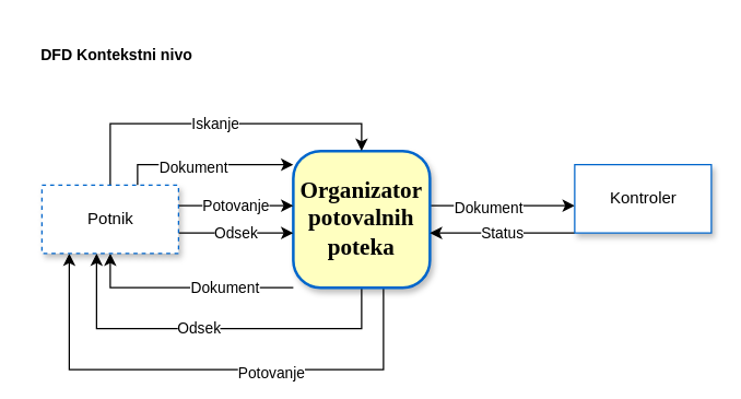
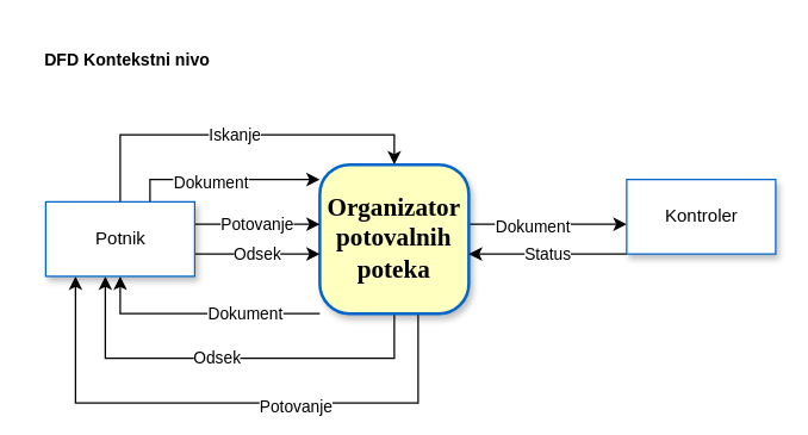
  <mxCell id="0" />
  <mxCell id="1" value="Povezovalnik" style="" parent="0" />
  <mxCell id="2" style="edgeStyle=orthogonalEdgeStyle;rounded=0;orthogonalLoop=1;jettySize=auto;html=1;entryX=0.5;entryY=1;entryDx=0;entryDy=0;" parent="1" source="10" target="17" edge="1"><mxGeometry relative="1" as="geometry"><Array as="points"><mxPoint x="80" y="210" /></Array></mxGeometry></mxCell>
  <mxCell id="3" value="Dokument" style="edgeLabel;html=1;align=center;verticalAlign=middle;resizable=0;points=[];" parent="2" vertex="1" connectable="0"><mxGeometry x="-0.358" y="-1" relative="1" as="geometry"><mxPoint as="offset" /></mxGeometry></mxCell>
  <mxCell id="4" style="edgeStyle=orthogonalEdgeStyle;rounded=0;orthogonalLoop=1;jettySize=auto;html=1;" parent="1" source="10" target="17" edge="1"><mxGeometry relative="1" as="geometry"><Array as="points"><mxPoint x="264" y="240" /><mxPoint x="70" y="240" /></Array></mxGeometry></mxCell>
  <mxCell id="5" value="Odsek" style="edgeLabel;html=1;align=center;verticalAlign=middle;resizable=0;points=[];" parent="4" vertex="1" connectable="0"><mxGeometry x="0.075" y="-1" relative="1" as="geometry"><mxPoint as="offset" /></mxGeometry></mxCell>
  <mxCell id="6" style="edgeStyle=orthogonalEdgeStyle;rounded=0;orthogonalLoop=1;jettySize=auto;html=1;" parent="1" source="10" target="19" edge="1"><mxGeometry relative="1" as="geometry"><Array as="points"><mxPoint x="343" y="150" /><mxPoint x="343" y="150" /></Array></mxGeometry></mxCell>
  <mxCell id="7" value="Dokument" style="edgeLabel;html=1;align=center;verticalAlign=middle;resizable=0;points=[];" parent="6" vertex="1" connectable="0"><mxGeometry x="-0.207" y="-1" relative="1" as="geometry"><mxPoint as="offset" /></mxGeometry></mxCell>
  <mxCell id="8" style="edgeStyle=orthogonalEdgeStyle;rounded=0;orthogonalLoop=1;jettySize=auto;html=1;" parent="1" source="10" target="17" edge="1"><mxGeometry relative="1" as="geometry"><Array as="points"><mxPoint x="280" y="270" /><mxPoint x="50" y="270" /></Array></mxGeometry></mxCell>
  <mxCell id="9" value="Potovanje" style="edgeLabel;html=1;align=center;verticalAlign=middle;resizable=0;points=[];" parent="8" vertex="1" connectable="0"><mxGeometry x="-0.237" y="2" relative="1" as="geometry"><mxPoint as="offset" /></mxGeometry></mxCell>
  <mxCell id="10" value="&lt;b style=&quot;font-family: &amp;#34;calibri&amp;#34; ; font-size: 16.93px&quot;&gt;Organizator potovalnih poteka&lt;/b&gt;" style="rounded=1;whiteSpace=wrap;html=1;absoluteArcSize=1;arcSize=40;strokeWidth=2;shadow=1;fillColor=#ffffc0;strokeColor=#0066CC;fontColor=#000000;" parent="1" vertex="1"><mxGeometry x="214" y="110" width="100" height="100" as="geometry" /></mxCell>
  <mxCell id="11" value="Odsek" style="edgeStyle=orthogonalEdgeStyle;rounded=0;orthogonalLoop=1;jettySize=auto;html=1;" parent="1" source="17" target="10" edge="1"><mxGeometry relative="1" as="geometry"><Array as="points"><mxPoint x="180" y="170" /><mxPoint x="180" y="170" /></Array></mxGeometry></mxCell>
  <mxCell id="12" value="Potovanje" style="edgeStyle=orthogonalEdgeStyle;rounded=0;orthogonalLoop=1;jettySize=auto;html=1;" parent="1" source="17" target="10" edge="1"><mxGeometry relative="1" as="geometry"><Array as="points"><mxPoint x="170" y="150" /><mxPoint x="170" y="150" /></Array></mxGeometry></mxCell>
  <mxCell id="13" value="" style="edgeStyle=orthogonalEdgeStyle;rounded=0;orthogonalLoop=1;jettySize=auto;html=1;" parent="1" source="17" target="10" edge="1"><mxGeometry relative="1" as="geometry"><Array as="points"><mxPoint x="80" y="90" /><mxPoint x="264" y="90" /></Array></mxGeometry></mxCell>
  <mxCell id="14" value="Iskanje" style="edgeLabel;html=1;align=center;verticalAlign=middle;resizable=0;points=[];" parent="13" vertex="1" connectable="0"><mxGeometry x="-0.028" y="1" relative="1" as="geometry"><mxPoint as="offset" /></mxGeometry></mxCell>
  <mxCell id="15" style="edgeStyle=orthogonalEdgeStyle;rounded=0;orthogonalLoop=1;jettySize=auto;html=1;" parent="1" source="17" target="10" edge="1"><mxGeometry relative="1" as="geometry"><Array as="points"><mxPoint x="100" y="120" /></Array></mxGeometry></mxCell>
  <mxCell id="16" value="Dokument" style="edgeLabel;html=1;align=center;verticalAlign=middle;resizable=0;points=[];" parent="15" vertex="1" connectable="0"><mxGeometry x="-0.147" y="-1" relative="1" as="geometry"><mxPoint as="offset" /></mxGeometry></mxCell>
- <mxCell id="17" value="Potnik" style="html=1;dashed=1;whitespace=wrap;shadow=1;strokeColor=#0066CC;" parent="1" vertex="1"><mxGeometry x="30" y="135" width="100" height="50" as="geometry" /></mxCell>
+ <mxCell id="17" value="Potnik" style="html=1;dashed=0;whitespace=wrap;shadow=1;strokeColor=#0066CC;" parent="1" vertex="1"><mxGeometry x="30" y="135" width="100" height="50" as="geometry" /></mxCell>
  <mxCell id="18" value="Status" style="edgeStyle=orthogonalEdgeStyle;rounded=0;orthogonalLoop=1;jettySize=auto;html=1;" parent="1" source="19" target="10" edge="1"><mxGeometry relative="1" as="geometry"><Array as="points"><mxPoint x="366" y="170" /><mxPoint x="366" y="170" /></Array></mxGeometry></mxCell>
  <mxCell id="19" value="Kontroler" style="html=1;dashed=0;whitespace=wrap;shadow=1;strokeColor=#0066CC;" parent="1" vertex="1"><mxGeometry x="420" y="120" width="100" height="50" as="geometry" /></mxCell>
  <mxCell id="20" value="&lt;div style=&quot;font-size: 1px&quot;&gt;&lt;font style=&quot;font-size: 11.29px ; font-family: &amp;quot;arial&amp;quot; ; color: #000000 ; direction: ltr ; letter-spacing: 0px ; line-height: 120% ; opacity: 1&quot;&gt;DFD Kontekstni nivo&lt;br&gt;&lt;/font&gt;&lt;/div&gt;" style="verticalAlign=middle;align=center;vsdxID=1;fillColor=none;gradientColor=none;shape=stencil(tVJBDsIgEHwNRxqEmOq51n8QS1siQrOgrb8X3BqrTXsx3mZ3ZnczMEQUvpWdIpz5AO6sel2FlogD4VzbVoEOERFRElHUDlQD7morrDuZlAld3C1tGHBuw7N9nqY4u48dxp71EeVG24l8l2dMrMklnCIH8+0w6rcoX1744qkctKfgggza2Q/OSGgUjadobWQznkLK90p1k/aKl7n1n5wsv+RfvETw/tNaG4ORmPLfGYgtzI8oHw==);strokeColor=none;strokeWidth=2;spacingTop=-1;spacingBottom=-1;spacingLeft=-1;spacingRight=-1;labelBackgroundColor=none;rounded=1;html=1;whiteSpace=wrap;fontColor=#000000;arcSize=40;shadow=1;fontStyle=1" parent="1" vertex="1"><mxGeometry x="20" y="20" width="130" height="40" as="geometry" /></mxCell>
  <mxCell id="21" value="Diagram poteka" parent="0" />
